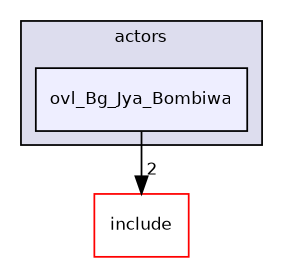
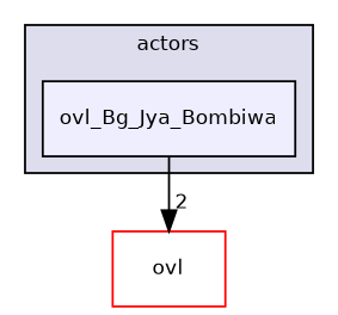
  digraph {
    compound=true
    node [fontname=Helvetica fontsize=10 shape=box style=filled]
    n1 [fillcolor="#eeeeff" label=ovl_Bg_Jya_Bombiwa pencolor=black]
-   n2 [color=red fillcolor=white label=include]
+   n2 [color=red fillcolor=white label=ovl]
    subgraph cluster_1 {
      bgcolor="#ddddee"
      fontname=Helvetica
      fontsize=10
      label=actors
      pencolor=black
      n1
    }
    n1 -> n2 [headlabel=2 labeldistance=1.5 labelfontname=Helvetica labelfontsize=10]
  }
